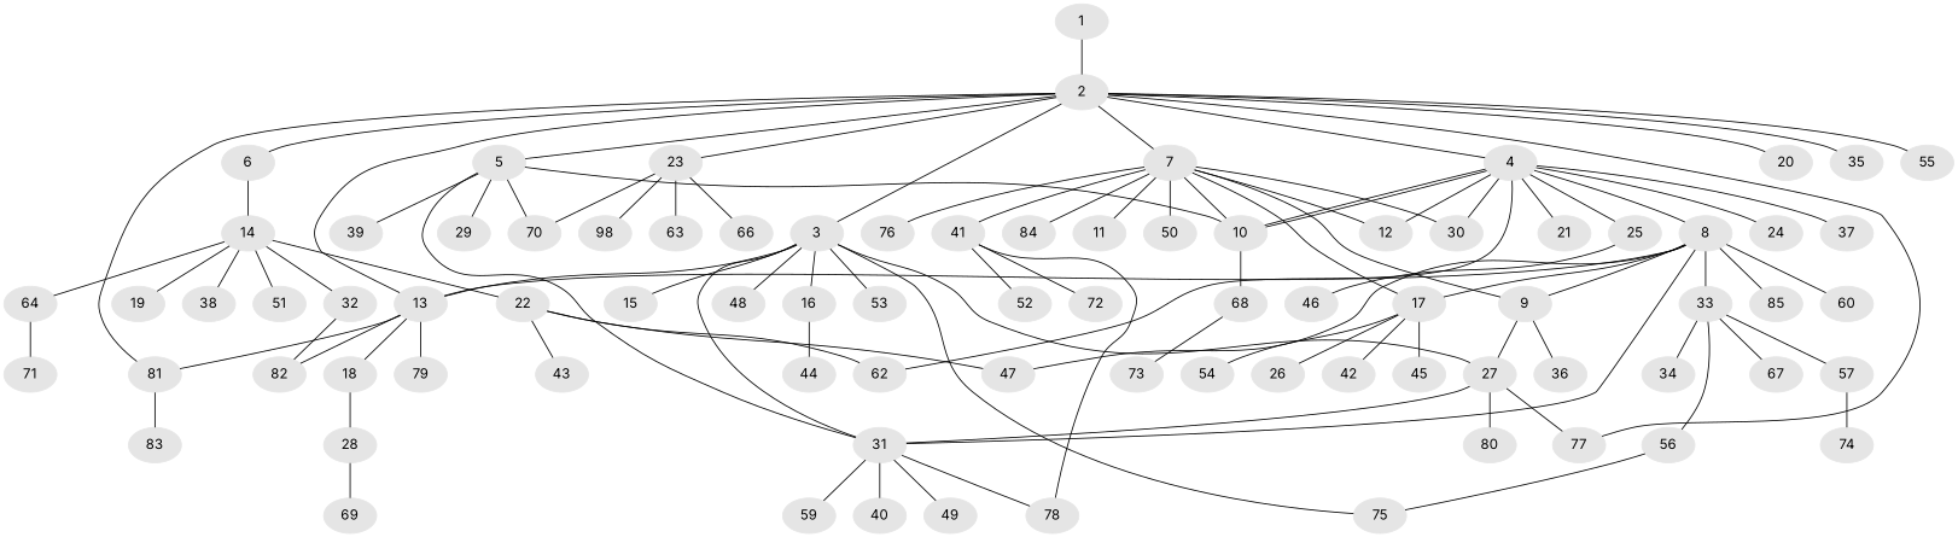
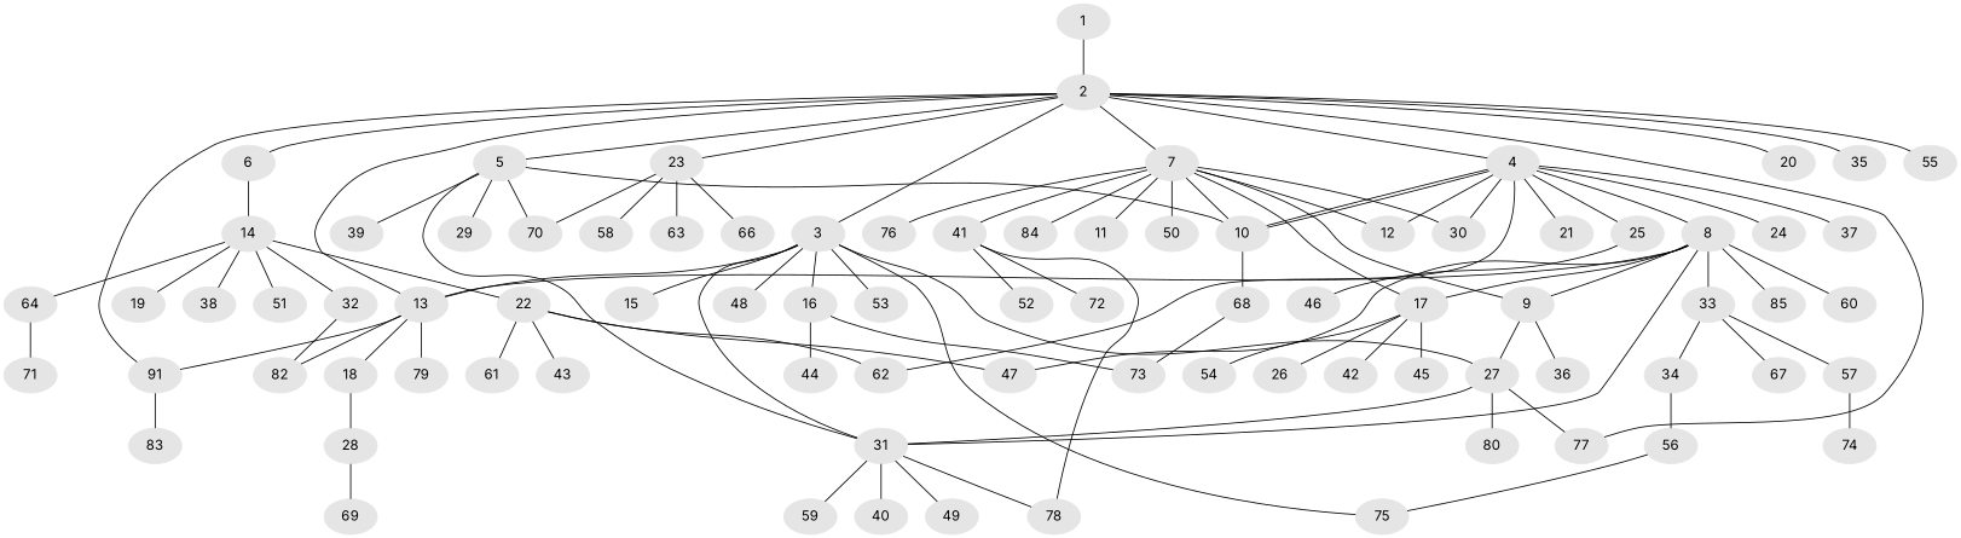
  graph {
    fontname=Inter
    node [color=gray90 fontname=Inter style=filled]
    edge [fontname=Inter]
    1
    2
    3
    4
    5
    6
    7
    13
    20
    23
    35
    55
    77
-   81
+   81 [label=91]
    15
    16
    27
    31
    48
    53
    75
    8
    10
    12
    21
    24
    25
    30
    37
    62
    29
    39
    70
    14
    9
    11
    17
    41
    50
    76
    84
    18
    79
    82
-   58 [label=98]
+   58
    63
    66
    83
    44
    73
    80
    40
    49
    59
    78
    33
    47
    60
    85
    68
    46
    19
    22
    32
    38
    51
    64
    36
    26
    42
    45
    54
    52
    72
    34
    56
    57
    67
    28
    43
+   61
    71
    69
    74
    1 -- 2
    2 -- 3
    2 -- 4
    2 -- 5
    2 -- 6
    2 -- 7
    2 -- 13
    2 -- 20
    2 -- 23
    2 -- 35
    2 -- 55
    2 -- 77
    2 -- 81
    3 -- 13
    3 -- 15
    3 -- 16
    3 -- 27
    3 -- 31
    3 -- 48
    3 -- 53
    3 -- 75
    4 -- 8
    4 -- 10
    4 -- 10
    4 -- 12
    4 -- 21
    4 -- 24
    4 -- 25
    4 -- 30
    4 -- 37
    4 -- 62
    5 -- 31
    5 -- 10
    5 -- 29
    5 -- 39
    5 -- 70
    6 -- 14
    7 -- 10
    7 -- 12
    7 -- 30
    7 -- 9
    7 -- 11
    7 -- 17
    7 -- 41
    7 -- 50
    7 -- 76
    7 -- 84
    13 -- 81
    13 -- 18
    13 -- 79
    13 -- 82
    23 -- 70
    23 -- 58
    23 -- 63
    23 -- 66
    81 -- 83
    16 -- 44
+   16 -- 73
    27 -- 77
    27 -- 31
    27 -- 80
    31 -- 40
    31 -- 49
    31 -- 59
    31 -- 78
    8 -- 13
    8 -- 31
    8 -- 9
    8 -- 17
    8 -- 33
    8 -- 47
    8 -- 60
    8 -- 85
    10 -- 68
    25 -- 46
    14 -- 19
    14 -- 22
    14 -- 32
    14 -- 38
    14 -- 51
    14 -- 64
    9 -- 27
    9 -- 36
    17 -- 26
    17 -- 42
    17 -- 45
    17 -- 54
    41 -- 78
    41 -- 52
    41 -- 72
    18 -- 28
    33 -- 34
-   33 -- 56
+   34 -- 56
    33 -- 57
    33 -- 67
    68 -- 73
    22 -- 62
    22 -- 47
    22 -- 43
+   22 -- 61
    32 -- 82
    64 -- 71
    56 -- 75
    57 -- 74
    28 -- 69
  }
